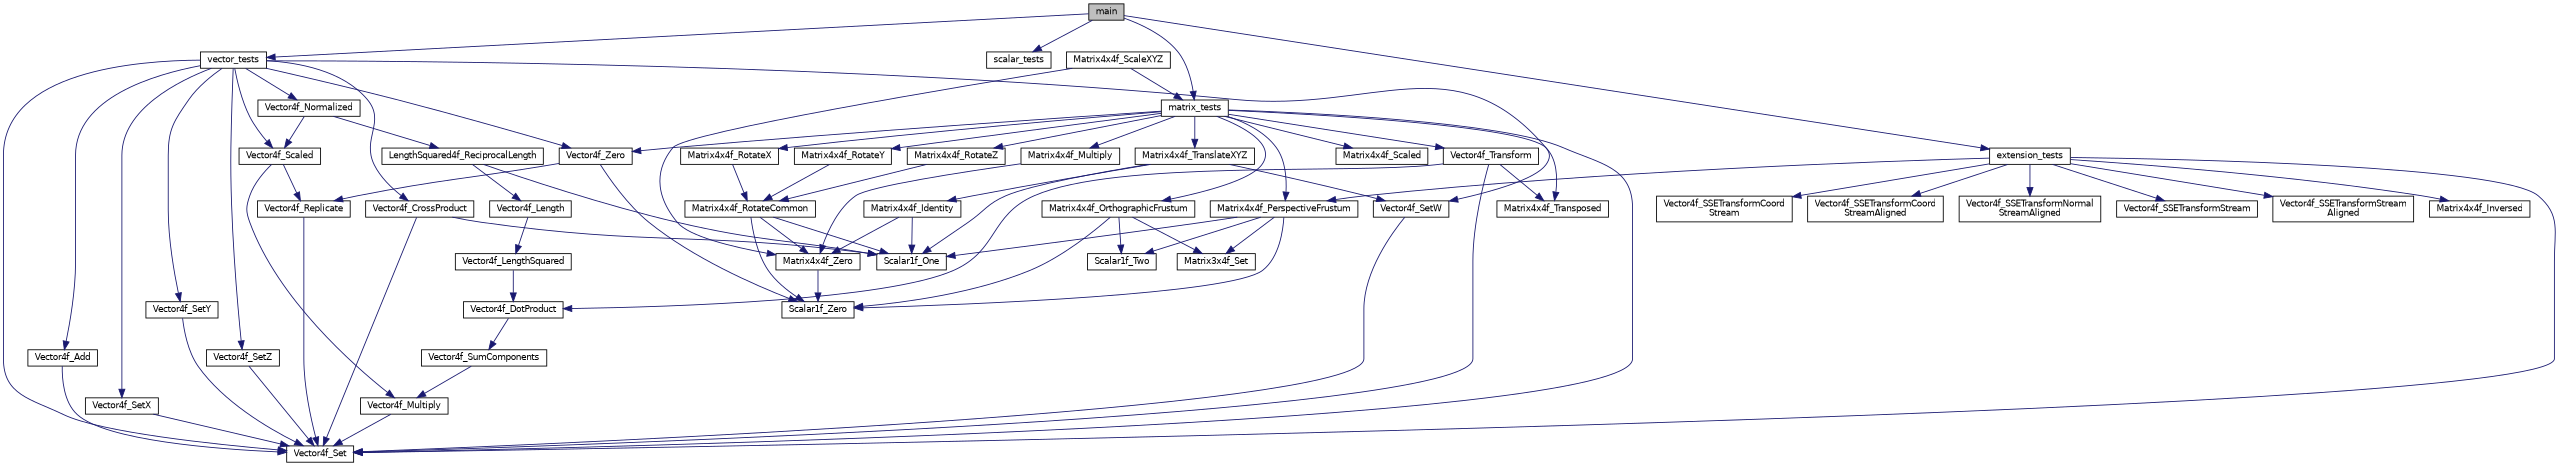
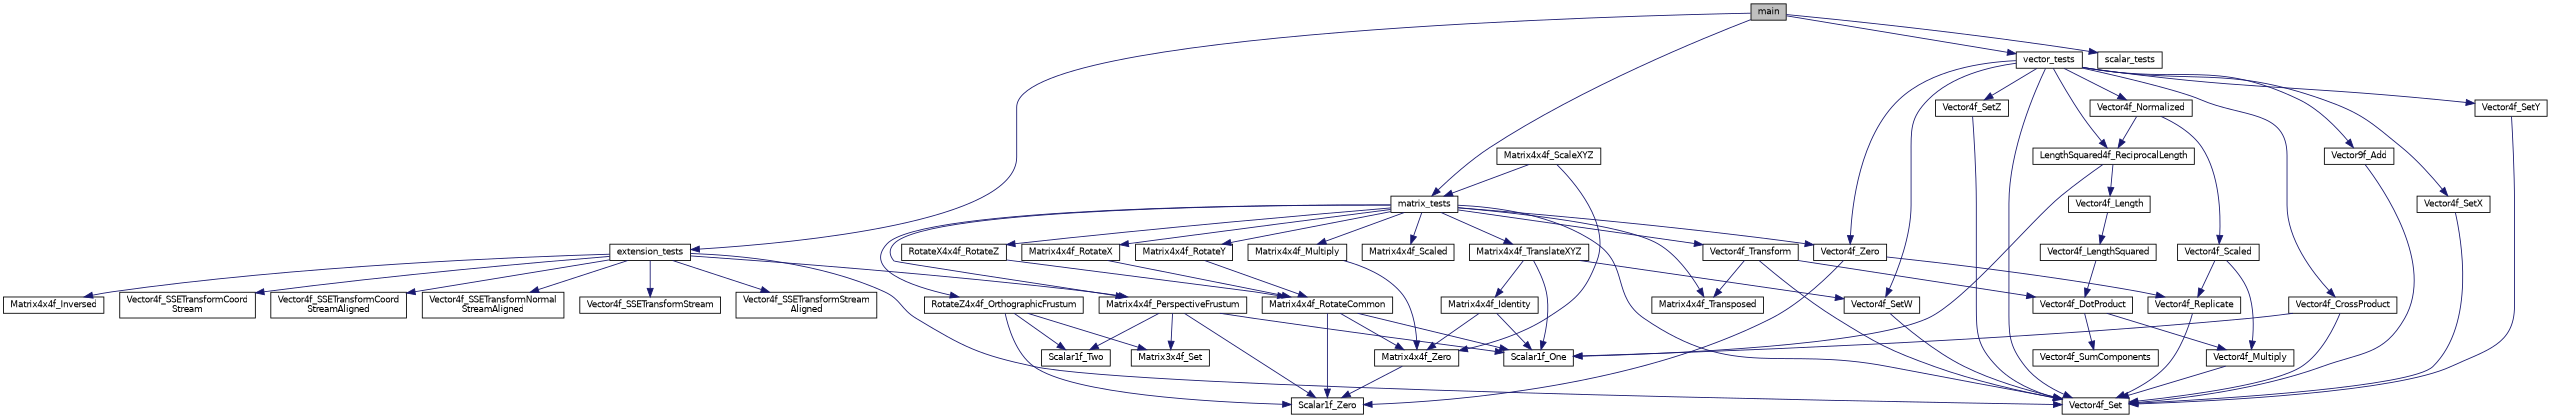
  digraph {
    rankdir=TB
    node [color=black fillcolor=white fontname=Helvetica fontsize=10 shape=record style=filled]
    edge [color=midnightblue fontname=Helvetica fontsize=10 labelfontname=Helvetica labelfontsize=10 style=solid]
    n1 [fillcolor=grey75 fontcolor=black height=0.2 label=main width=0.4]
    n2 [height=0.2 label=extension_tests width=0.4]
    n3 [height=0.2 label=matrix_tests width=0.4]
    n4 [height=0.2 label=scalar_tests width=0.4]
    n5 [height=0.2 label=vector_tests width=0.4]
    n6 [height=0.2 label=Matrix4x4f_Inversed width=0.4]
    n7 [height=0.2 label=Matrix4x4f_PerspectiveFrustum width=0.4]
    n8 [height=0.2 label=Vector4f_Set width=0.4]
    n9 [height=0.2 label="Vector4f_SSETransformCoord\lStream" width=0.4]
    n10 [height=0.2 label="Vector4f_SSETransformCoord\lStreamAligned" width=0.4]
    n11 [height=0.2 label="Vector4f_SSETransformNormal\lStreamAligned" width=0.4]
    n12 [height=0.2 label=Vector4f_SSETransformStream width=0.4]
    n13 [height=0.2 label="Vector4f_SSETransformStream\lAligned" width=0.4]
    n14 [height=0.2 label=Matrix4x4f_Multiply width=0.4]
-   n15 [height=0.2 label=Matrix4x4f_OrthographicFrustum width=0.4]
+   n15 [height=0.2 label=RotateZ4x4f_OrthographicFrustum width=0.4]
    n16 [height=0.2 label=Matrix4x4f_RotateX width=0.4]
    n17 [height=0.2 label=Matrix4x4f_RotateY width=0.4]
-   n18 [height=0.2 label=Matrix4x4f_RotateZ width=0.4]
+   n18 [height=0.2 label=RotateX4x4f_RotateZ width=0.4]
    n19 [height=0.2 label=Matrix4x4f_Scaled width=0.4]
    n20 [height=0.2 label=Matrix4x4f_TranslateXYZ width=0.4]
    n21 [height=0.2 label=Matrix4x4f_Transposed width=0.4]
    n22 [height=0.2 label=Vector4f_Transform width=0.4]
    n23 [height=0.2 label=Vector4f_Zero width=0.4]
    n24 [height=0.2 label=Vector4f_SetW width=0.4]
-   n25 [height=0.2 label=Vector4f_Add width=0.4]
+   n25 [height=0.2 label=Vector9f_Add width=0.4]
    n26 [height=0.2 label=Vector4f_CrossProduct width=0.4]
    n27 [height=0.2 label=Vector4f_Normalized width=0.4]
    n28 [height=0.2 label=Vector4f_Scaled width=0.4]
    n29 [height=0.2 label=Vector4f_SetX width=0.4]
    n30 [height=0.2 label=Vector4f_SetY width=0.4]
    n31 [height=0.2 label=Vector4f_SetZ width=0.4]
    n32 [height=0.2 label=Matrix3x4f_Set width=0.4]
    n33 [height=0.2 label=Scalar1f_One width=0.4]
    n34 [height=0.2 label=Scalar1f_Two width=0.4]
    n35 [height=0.2 label=Scalar1f_Zero width=0.4]
    n36 [height=0.2 label=Matrix4x4f_Zero width=0.4]
    n37 [height=0.2 label=Matrix4x4f_RotateCommon width=0.4]
    n38 [height=0.2 label=Matrix4x4f_ScaleXYZ width=0.4]
    n39 [height=0.2 label=Matrix4x4f_Identity width=0.4]
    n40 [height=0.2 label=Vector4f_DotProduct width=0.4]
    n41 [height=0.2 label=Vector4f_Replicate width=0.4]
    n42 [height=0.2 label=Vector4f_Multiply width=0.4]
    n43 [height=0.2 label=Vector4f_SumComponents width=0.4]
    n44 [height=0.2 label=LengthSquared4f_ReciprocalLength width=0.4]
    n45 [height=0.2 label=Vector4f_Length width=0.4]
    n46 [height=0.2 label=Vector4f_LengthSquared width=0.4]
    n1 -> n2
    n1 -> n3
    n1 -> n4
    n1 -> n5
    n2 -> n6
    n2 -> n7
    n2 -> n8
    n2 -> n9
    n2 -> n10
    n2 -> n11
    n2 -> n12
    n2 -> n13
    n3 -> n7
    n3 -> n8
    n3 -> n14
    n3 -> n15
    n3 -> n16
    n3 -> n17
    n3 -> n18
    n3 -> n19
    n3 -> n20
    n3 -> n21
    n3 -> n22
    n3 -> n23
    n5 -> n8
    n5 -> n23
    n5 -> n24
    n5 -> n25
    n5 -> n26
    n5 -> n27
-   n5 -> n28
+   n5 -> n44
    n5 -> n29
    n5 -> n30
    n5 -> n31
    n7 -> n32
    n7 -> n33
    n7 -> n34
    n7 -> n35
    n14 -> n36
    n15 -> n32
    n15 -> n34
    n15 -> n35
    n16 -> n37
    n17 -> n37
    n18 -> n37
    n20 -> n24
    n20 -> n33
    n20 -> n39
    n22 -> n8
    n22 -> n21
    n22 -> n40
    n23 -> n35
    n23 -> n41
    n24 -> n8
    n25 -> n8
    n26 -> n8
    n26 -> n33
    n27 -> n28
    n27 -> n44
    n28 -> n41
    n28 -> n42
    n29 -> n8
    n30 -> n8
    n31 -> n8
    n36 -> n35
    n37 -> n33
    n37 -> n35
    n37 -> n36
    n38 -> n3
    n38 -> n36
    n39 -> n33
    n39 -> n36
-   n43 -> n42
+   n40 -> n42
    n40 -> n43
    n41 -> n8
    n42 -> n8
    n44 -> n33
    n44 -> n45
    n45 -> n46
    n46 -> n40
  }
